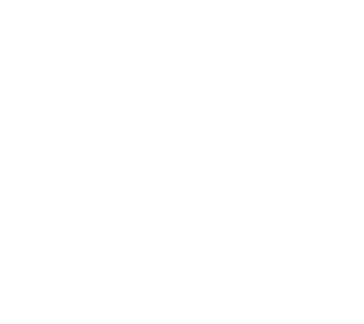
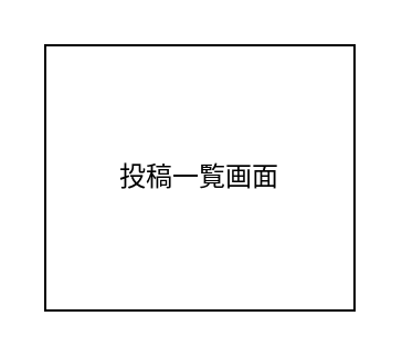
  <mxCell id="0" />
  <mxCell id="1" parent="0" />
+ <mxCell id="2" value="投稿一覧画面" style="rounded=0;whiteSpace=wrap;html=1;" vertex="1" parent="1"><mxGeometry x="20" y="20" width="140" height="120" as="geometry" /></mxCell>
